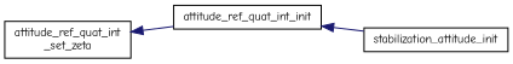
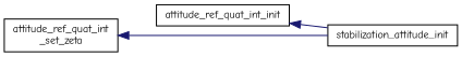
  digraph {
    fontname="Comic Neue"
    rankdir=LR
    node [color=black fillcolor=white fontname="Comic Neue" fontsize=10 shape=record style=filled]
    edge [color=midnightblue dir=back fontname="Comic Neue" fontsize=10 labelfontname=FreeSans labelfontsize=10 style=solid]
    n1 [height=0.2 label="attitude_ref_quat_int\l_set_zeta" width=0.4]
    n2 [height=0.2 label=attitude_ref_quat_int_init width=0.4]
    n3 [height=0.2 label=stabilization_attitude_init width=0.4]
-   n1 -> n2
+   n1 -> n3
    n2 -> n3
  }
